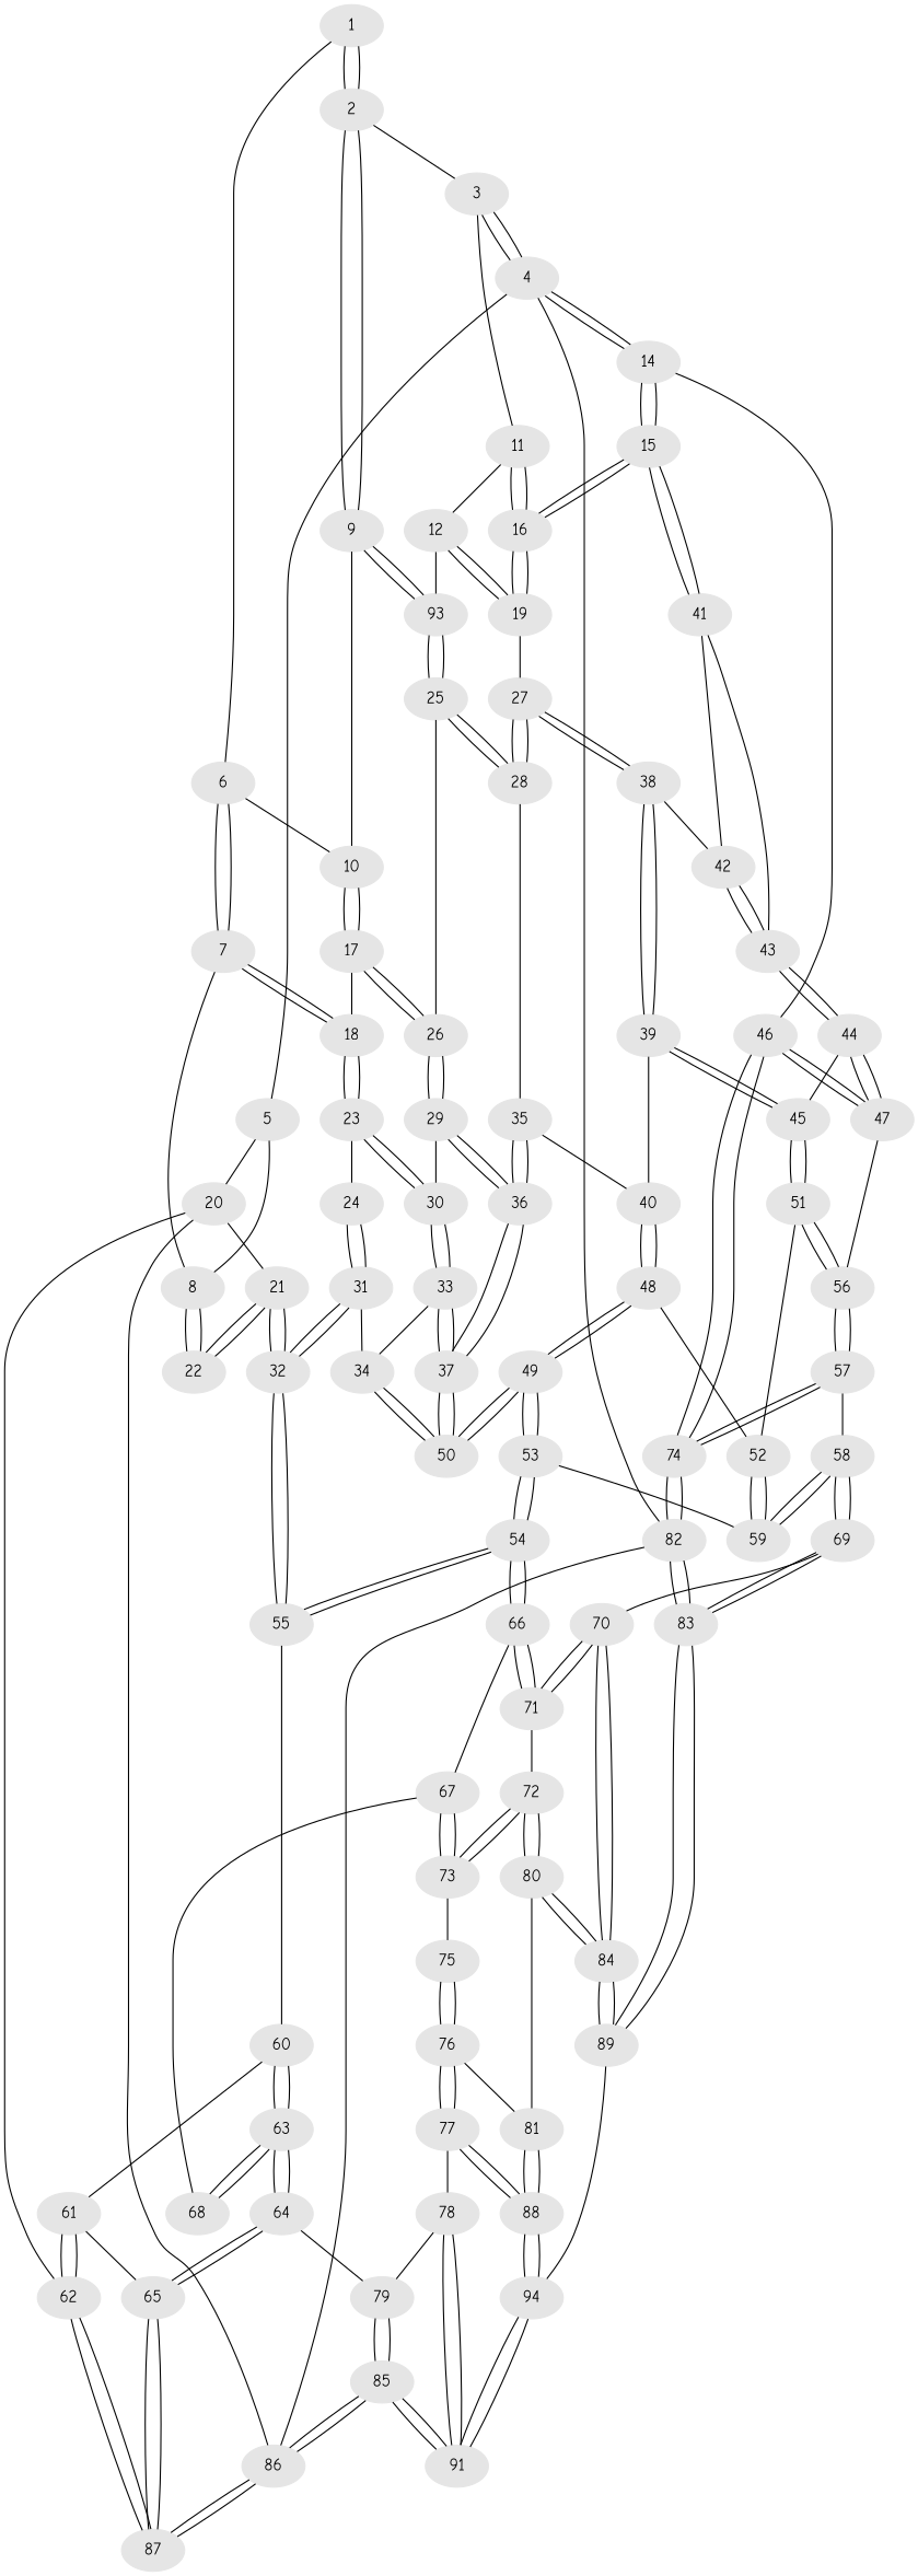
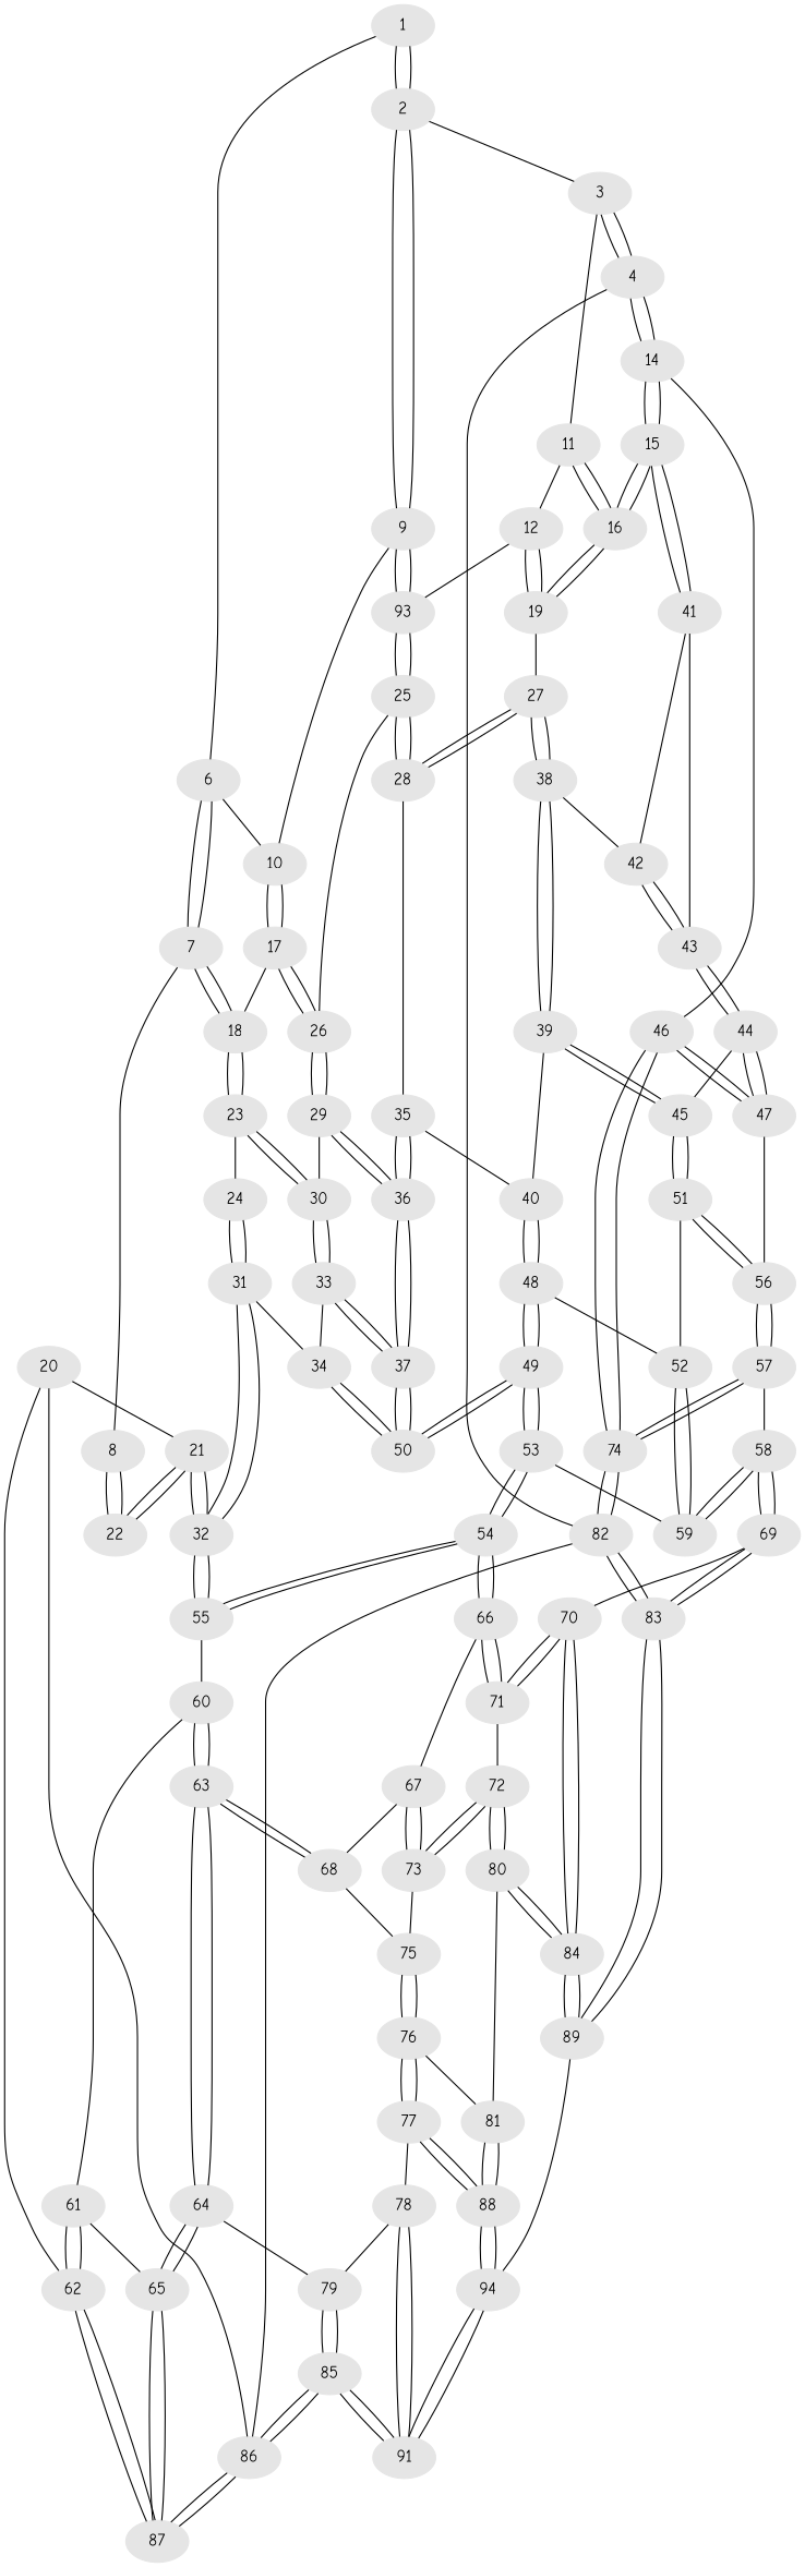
  graph {
    fontname="Comic Neue"
    node [color=gray90 fontname="Comic Neue" style=filled]
    edge [fontname="Comic Neue"]
    1
    2
    6
    3
    9
    7
    10
    4
    11
    n10 [label=93]
-   5
    14
    82
    12
    16
    8
    20
    15
    46
    86
    83
    22
    21
    62
    18
    17
    23
    25
    26
    19
    27
    28
    41
    47
    74
    42
    43
    29
    24
    30
    38
    32
    87
    55
    31
    33
    34
    35
    36
    39
    40
    37
    50
    60
    48
    45
    51
    49
    52
    44
    56
    57
    53
    59
    54
    66
    67
    71
    61
    63
    58
    69
    70
    65
    64
    68
    79
    75
    85
    73
    72
    76
    84
    89
    80
    81
    77
    78
    88
    91
    n91 [label=94]
    1 -- 2
    1 -- 2
    1 -- 6
    2 -- 3
    2 -- 9
    2 -- 9
    6 -- 7
    6 -- 7
    6 -- 10
    3 -- 4
    3 -- 4
    3 -- 11
    9 -- 10
    9 -- n10
    9 -- n10
    7 -- 8
    7 -- 18
    7 -- 18
    10 -- 17
    10 -- 17
-   4 -- 5
    4 -- 14
    4 -- 14
    4 -- 82
    11 -- 12
    11 -- 16
    11 -- 16
    n10 -- 25
    n10 -- 25
-   5 -- 8
-   5 -- 20
    14 -- 15
    14 -- 15
    14 -- 46
    82 -- 86
    82 -- 83
    82 -- 83
    12 -- n10
    12 -- 19
    12 -- 19
    16 -- 19
    16 -- 19
    8 -- 22
    8 -- 22
    20 -- 86
    20 -- 21
    20 -- 62
    15 -- 16
    15 -- 16
    15 -- 41
    15 -- 41
    46 -- 47
    46 -- 47
    46 -- 74
    46 -- 74
    86 -- 87
    86 -- 87
    83 -- 89
    83 -- 89
    21 -- 22
    21 -- 22
    21 -- 32
    21 -- 32
    62 -- 87
    62 -- 87
    18 -- 23
    18 -- 23
    17 -- 18
    17 -- 26
    17 -- 26
    23 -- 24
    23 -- 30
    23 -- 30
    25 -- 26
    25 -- 28
    25 -- 28
    26 -- 29
    26 -- 29
    19 -- 27
    27 -- 28
    27 -- 28
    27 -- 38
    27 -- 38
    28 -- 35
    41 -- 42
    41 -- 43
    47 -- 56
    74 -- 82
    74 -- 82
    42 -- 43
    42 -- 43
    43 -- 44
    43 -- 44
    29 -- 30
    29 -- 36
    29 -- 36
    24 -- 31
    24 -- 31
    30 -- 33
    30 -- 33
    38 -- 42
    38 -- 39
    38 -- 39
    32 -- 55
    32 -- 55
    55 -- 60
    31 -- 32
    31 -- 32
    31 -- 34
    33 -- 34
    33 -- 37
    33 -- 37
    34 -- 50
    34 -- 50
    35 -- 36
    35 -- 36
    35 -- 40
    36 -- 37
    36 -- 37
    39 -- 40
    39 -- 45
    39 -- 45
    40 -- 48
    40 -- 48
    37 -- 50
    37 -- 50
    60 -- 61
    60 -- 63
    60 -- 63
    48 -- 49
    48 -- 49
    48 -- 52
    45 -- 51
    45 -- 51
    51 -- 52
    51 -- 56
    51 -- 56
    49 -- 50
    49 -- 50
    49 -- 53
    49 -- 53
    52 -- 59
    52 -- 59
    44 -- 47
    44 -- 47
    44 -- 45
    56 -- 57
    56 -- 57
    57 -- 74
    57 -- 74
    57 -- 58
    53 -- 59
    53 -- 54
    53 -- 54
    54 -- 55
    54 -- 55
    54 -- 66
    54 -- 66
    66 -- 67
    66 -- 71
    66 -- 71
    67 -- 68
    67 -- 73
    67 -- 73
    71 -- 72
    61 -- 62
    61 -- 62
    61 -- 65
    63 -- 64
    63 -- 64
    63 -- 68
    63 -- 68
    58 -- 59
    58 -- 59
    58 -- 69
    58 -- 69
    69 -- 83
    69 -- 83
    69 -- 70
    70 -- 71
    70 -- 71
    70 -- 84
    70 -- 84
    65 -- 87
    65 -- 87
    64 -- 65
    64 -- 65
    64 -- 79
+   68 -- 75
    79 -- 85
    79 -- 85
    75 -- 76
    75 -- 76
    85 -- 86
    85 -- 86
    85 -- 91
    85 -- 91
    73 -- 75
    72 -- 73
    72 -- 73
    72 -- 80
    72 -- 80
    76 -- 81
    76 -- 77
    76 -- 77
    84 -- 89
    84 -- 89
    89 -- n91
    80 -- 84
    80 -- 84
    80 -- 81
    81 -- 88
    81 -- 88
    77 -- 78
    77 -- 88
    77 -- 88
    78 -- 79
    78 -- 91
    78 -- 91
    88 -- n91
    88 -- n91
    n91 -- 91
    n91 -- 91
  }
